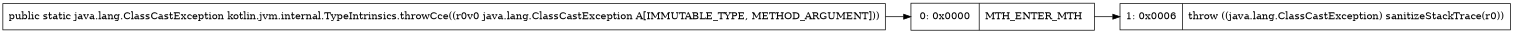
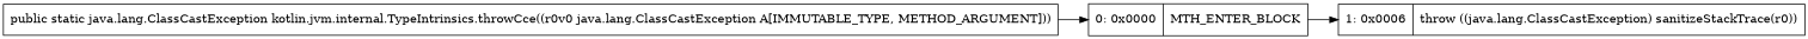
  digraph {
    rankdir=LR
    node [shape=record]
-   n1 [label="{0\:\ 0x0000|MTH_ENTER_MTH\l}"]
+   n1 [label="{0\:\ 0x0000|MTH_ENTER_BLOCK\l}"]
    n2 [label="{1\:\ 0x0006|throw ((java.lang.ClassCastException) sanitizeStackTrace(r0))\l}"]
    n3 [label="{public static java.lang.ClassCastException kotlin.jvm.internal.TypeIntrinsics.throwCce((r0v0 java.lang.ClassCastException A[IMMUTABLE_TYPE, METHOD_ARGUMENT])) }"]
    n1 -> n2
    n3 -> n1
  }
